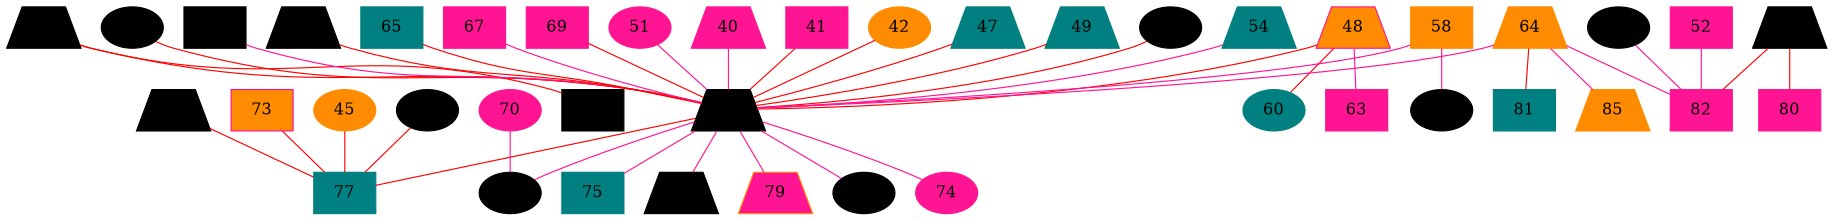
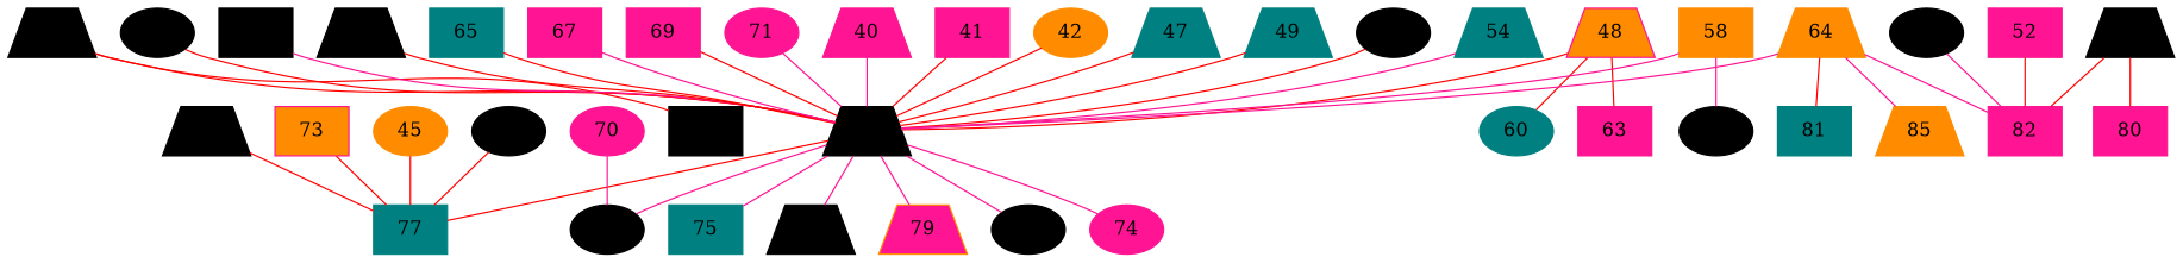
  graph {
    node [color=black shape=box style=filled]
    edge [color=red]
    72 [shape=trapezium super="+10+9+20+62+21+29+31"]
    77 [color=teal super="+38"]
    83 [shape=ellipse super="+59"]
    74 [color=deeppink shape=ellipse]
    75 [color=teal]
    78 [shape=trapezium]
    79 [color=darkorange fillcolor=deeppink shape=trapezium]
    84 [shape=ellipse]
    40 [color=deeppink shape=trapezium]
    41 [color=deeppink]
    42 [color=darkorange shape=ellipse]
    44 [shape=trapezium]
    50
    45 [color=darkorange shape=ellipse]
    46 [shape=ellipse]
    47 [color=teal shape=trapezium]
    48 [color=deeppink fillcolor=darkorange shape=trapezium super="+12+18+37"]
    60 [color=teal shape=ellipse]
    63 [color=deeppink]
    49 [color=teal shape=trapezium]
    82 [color=deeppink super="+43"]
    52 [color=deeppink]
    53 [shape=ellipse]
    54 [color=teal shape=trapezium]
    55 [shape=ellipse]
    56
    57 [shape=trapezium]
    58 [color=darkorange super="+26"]
    61 [shape=ellipse]
    64 [color=darkorange shape=trapezium super="+51"]
    81 [color=teal]
    85 [color=darkorange shape=trapezium]
    65 [color=teal]
    66 [shape=trapezium super="+39"]
    67 [color=deeppink]
    68 [shape=trapezium]
    80 [color=deeppink]
    69 [color=deeppink]
    70 [color=deeppink shape=ellipse]
-   71 [color=deeppink shape=ellipse label=51]
+   71 [color=deeppink shape=ellipse]
    73 [color=deeppink fillcolor=darkorange]
    76 [shape=ellipse]
    72 -- 77
    72 -- 83 [color=deeppink]
    72 -- 74 [color=deeppink]
    72 -- 75 [color=deeppink]
    72 -- 78 [color=deeppink]
    72 -- 79 [color=deeppink]
    72 -- 84 [color=deeppink]
    40 -- 72 [color=deeppink]
    41 -- 72
    42 -- 72
    44 -- 72
    44 -- 50
    45 -- 77
    46 -- 77
    47 -- 72
    48 -- 72
    48 -- 60
-   48 -- 63 [color=deeppink]
+   48 -- 63
    49 -- 72
-   52 -- 82 [color=deeppink]
+   52 -- 82
    53 -- 72
    54 -- 72 [color=deeppink]
    55 -- 72
    56 -- 72 [color=deeppink]
    57 -- 72
    58 -- 72 [color=deeppink]
    58 -- 61 [color=deeppink]
    64 -- 72 [color=deeppink]
    64 -- 82 [color=deeppink]
    64 -- 81
    64 -- 85 [color=deeppink]
    65 -- 72
    66 -- 77
    67 -- 72 [color=deeppink]
    68 -- 82
    68 -- 80
    69 -- 72
    70 -- 83 [color=deeppink]
    71 -- 72 [color=deeppink]
    73 -- 77
    76 -- 82 [color=deeppink]
  }
